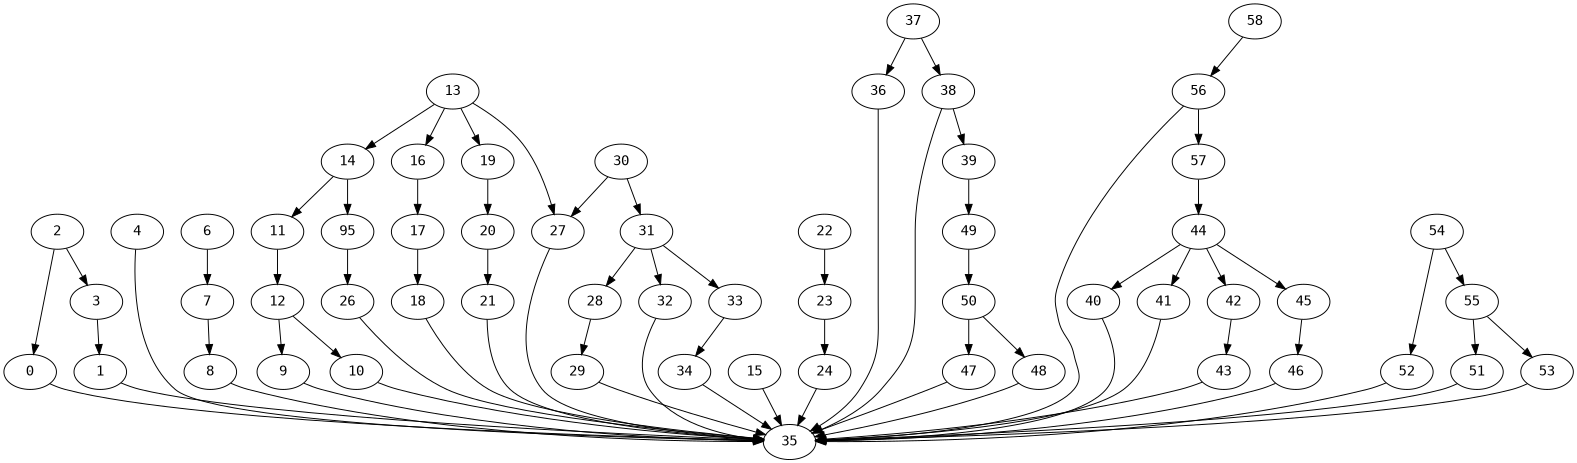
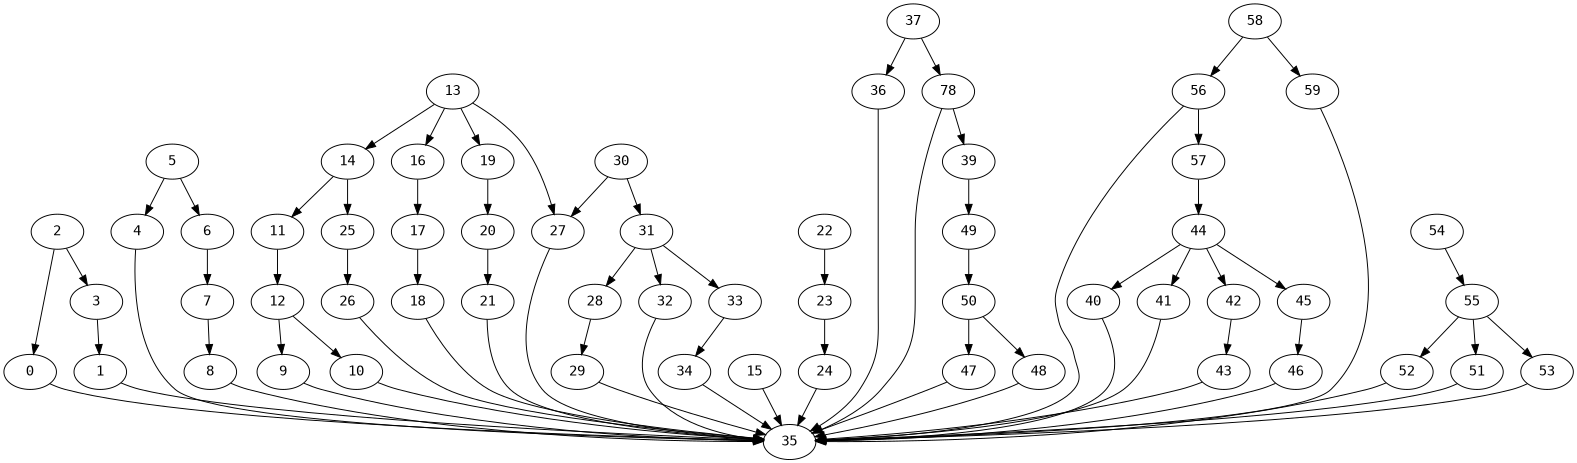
  strict digraph {
    fontname="DejaVu Sans Mono"
    node [exec=157 fontname="DejaVu Sans Mono"]
    edge [comm=9 fontname="DejaVu Sans Mono"]
    0 [exec=161]
    35 [exec=123]
    1
    2 [exec=67]
    3 [exec=111]
    4 [exec=192]
+   5 [exec=84]
    6 [exec=124]
    7
    8 [exec=86]
    9 [exec=70]
    10 [exec=197]
    11 [exec=126]
    12 [exec=184]
    13 [exec=92]
    14 [exec=137]
    16 [exec=175]
    19 [exec=69]
    27 [exec=66]
-   25 [exec=177 label=95]
+   25 [exec=177]
    17
    20 [exec=192]
    22 [exec=130]
    23 [exec=137]
    15 [exec=88]
    26 [exec=198]
    18 [exec=60]
    21 [exec=196]
    24 [exec=139]
    28 [exec=65]
    29 [exec=129]
    30 [exec=197]
    31 [exec=164]
    32 [exec=122]
    33 [exec=148]
    34 [exec=138]
    36 [exec=83]
    37 [exec=113]
-   38 [exec=151]
+   38 [exec=151 label=78]
    39 [exec=150]
    49 [exec=200]
    50 [exec=96]
    40 [exec=85]
    41 [exec=160]
    42 [exec=190]
    43 [exec=121]
    44 [exec=156]
    45 [exec=141]
    46 [exec=147]
    47 [exec=53]
    48 [exec=174]
    51 [exec=194]
    52 [exec=131]
    53 [exec=82]
    54 [exec=181]
    55 [exec=63]
    56 [exec=162]
    57 [exec=91]
    58 [exec=78]
+   59 [exec=137]
    0 -> 35 [comm=12]
    1 -> 35 [comm=8]
    2 -> 0 [comm=20]
    2 -> 3 [comm=12]
    3 -> 1 [comm=11]
    4 -> 35 [comm=15]
+   5 -> 4 [comm=20]
+   5 -> 6 [comm=11]
    6 -> 7 [comm=5]
    7 -> 8 [comm=20]
    8 -> 35 [comm=16]
    9 -> 35 [comm=7]
    10 -> 35 [comm=8]
    11 -> 12 [comm=17]
    12 -> 9 [comm=11]
    12 -> 10 [comm=20]
    13 -> 14 [comm=10]
    13 -> 16 [comm=18]
    13 -> 19 [comm=15]
    13 -> 27 [comm=7]
    14 -> 11 [comm=17]
    14 -> 25 [comm=19]
    16 -> 17 [comm=7]
    19 -> 20
    27 -> 35
    25 -> 26 [comm=16]
    17 -> 18 [comm=10]
    20 -> 21 [comm=5]
    22 -> 23 [comm=19]
    23 -> 24
    15 -> 35 [comm=17]
    26 -> 35
    18 -> 35 [comm=10]
    21 -> 35
    24 -> 35 [comm=20]
    28 -> 29 [comm=5]
    29 -> 35 [comm=5]
    30 -> 27
    30 -> 31 [comm=8]
    31 -> 28 [comm=11]
    31 -> 32 [comm=18]
    31 -> 33 [comm=11]
    32 -> 35 [comm=5]
    33 -> 34 [comm=13]
    34 -> 35 [comm=11]
    36 -> 35 [comm=14]
    37 -> 36 [comm=15]
    37 -> 38 [comm=12]
    38 -> 35 [comm=18]
    38 -> 39 [comm=13]
    39 -> 49
    49 -> 50
    50 -> 47 [comm=20]
    50 -> 48 [comm=8]
    40 -> 35 [comm=6]
    41 -> 35 [comm=16]
    42 -> 43 [comm=19]
    43 -> 35 [comm=18]
    44 -> 40
    44 -> 41 [comm=5]
    44 -> 42 [comm=19]
    44 -> 45
    45 -> 46 [comm=10]
    46 -> 35 [comm=5]
    47 -> 35
    48 -> 35 [comm=10]
    51 -> 35 [comm=6]
    52 -> 35 [comm=15]
    53 -> 35 [comm=20]
    54 -> 55 [comm=8]
    55 -> 51 [comm=6]
-   54 -> 52 [comm=12]
+   55 -> 52 [comm=12]
    55 -> 53 [comm=11]
    56 -> 35 [comm=13]
    56 -> 57 [comm=5]
    57 -> 44 [comm=6]
    58 -> 56 [comm=19]
+   58 -> 59 [comm=8]
+   59 -> 35 [comm=7]
  }
